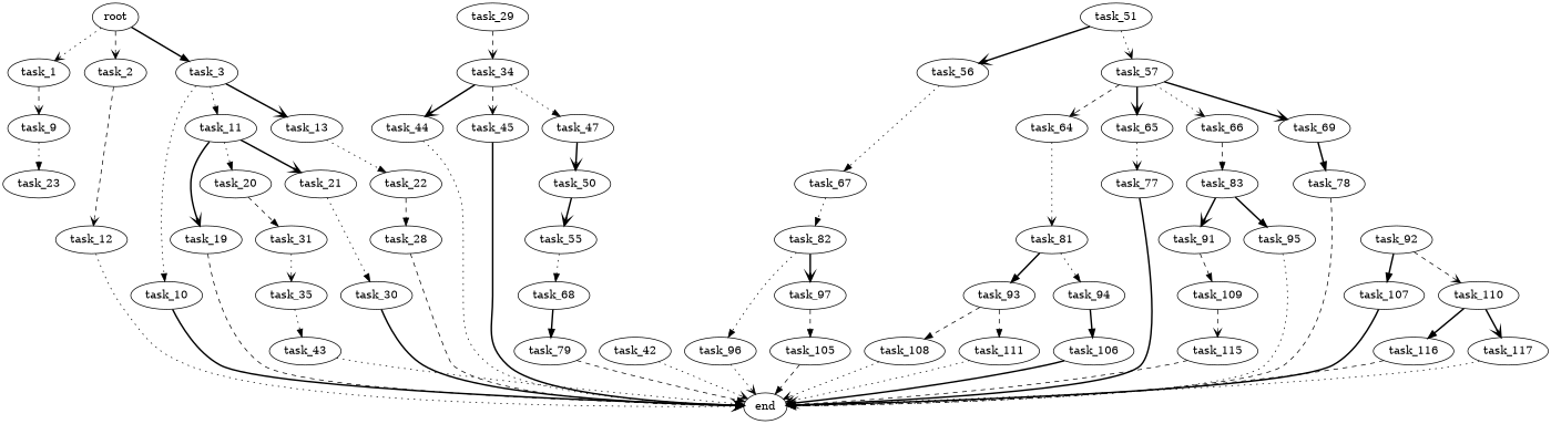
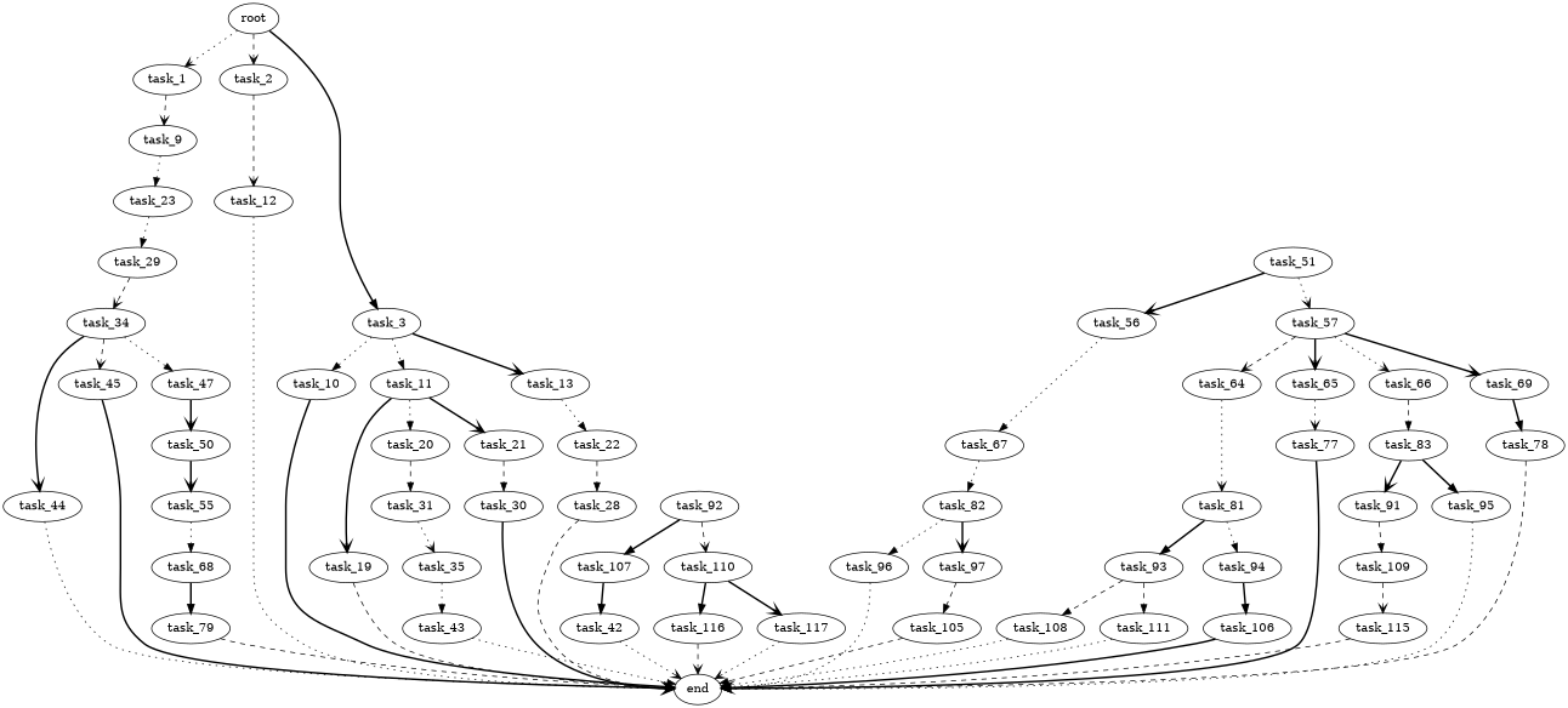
  digraph {
    edge [arrowhead=normal style=dotted]
    root
    task_1
    task_2
    task_3
    task_9
    task_12
    task_10
    task_11
    task_13
    task_23
    end
    task_19
    task_20
    task_21
    task_22
    task_29
    task_31
    task_30
    task_28
    task_34
    task_35
    task_43
    task_44
    task_45
    task_47
    task_42
    task_50
    task_55
    task_51
    task_56
    task_57
    task_67
    task_64
    task_65
    task_66
    task_69
    task_68
    task_79
    task_82
    task_81
    task_77
    task_83
    task_78
    task_96
    task_97
    task_93
    task_94
    task_91
    task_95
    task_108
    task_111
    task_106
    task_109
    task_92
    task_107
    task_110
    task_105
    task_116
    task_117
    task_115
    root -> task_1 [arrowhead=vee]
    root -> task_2 [arrowhead=vee style=dashed]
    root -> task_3 [style=bold]
    task_1 -> task_9 [arrowhead=vee style=dashed]
    task_2 -> task_12 [arrowhead=vee style=dashed]
    task_3 -> task_10
    task_3 -> task_11
    task_3 -> task_13 [arrowhead=vee style=bold]
    task_9 -> task_23
    task_12 -> end [arrowhead=vee]
    task_10 -> end [style=bold]
    task_11 -> task_19 [arrowhead=vee style=bold]
    task_11 -> task_20
    task_11 -> task_21 [arrowhead=vee style=bold]
    task_13 -> task_22
+   task_23 -> task_29
    task_19 -> end [arrowhead=vee style=dashed]
    task_20 -> task_31 [style=dashed]
-   task_21 -> task_30
+   task_21 -> task_30 [style=dashed]
    task_22 -> task_28 [style=dashed]
    task_29 -> task_34 [arrowhead=vee style=dashed]
    task_31 -> task_35 [arrowhead=vee]
    task_30 -> end [arrowhead=vee style=bold]
    task_28 -> end [style=dashed]
    task_34 -> task_44 [arrowhead=vee style=bold]
    task_34 -> task_45 [arrowhead=vee style=dashed]
    task_34 -> task_47
    task_35 -> task_43
    task_43 -> end
    task_44 -> end
    task_45 -> end [arrowhead=vee style=bold]
    task_47 -> task_50 [arrowhead=vee style=bold]
    task_42 -> end [arrowhead=vee]
    task_50 -> task_55 [arrowhead=vee style=bold]
    task_55 -> task_68
    task_51 -> task_56 [arrowhead=vee style=bold]
    task_51 -> task_57 [arrowhead=vee]
    task_56 -> task_67
    task_57 -> task_64 [arrowhead=vee style=dashed]
    task_57 -> task_65 [arrowhead=vee style=bold]
    task_57 -> task_66 [arrowhead=vee]
    task_57 -> task_69 [arrowhead=vee style=bold]
    task_67 -> task_82
    task_64 -> task_81 [arrowhead=vee]
    task_65 -> task_77 [arrowhead=vee]
    task_66 -> task_83 [style=dashed]
    task_69 -> task_78 [style=bold]
    task_68 -> task_79 [style=bold]
    task_79 -> end [style=dashed]
    task_82 -> task_96
    task_82 -> task_97 [arrowhead=vee style=bold]
    task_81 -> task_93 [style=bold]
    task_81 -> task_94
    task_77 -> end [style=bold]
    task_83 -> task_91 [arrowhead=vee style=bold]
    task_83 -> task_95 [style=bold]
    task_78 -> end [style=dashed]
    task_96 -> end [arrowhead=vee]
    task_97 -> task_105 [style=dashed]
    task_93 -> task_108 [style=dashed]
    task_93 -> task_111 [style=dashed]
    task_94 -> task_106 [style=bold]
    task_91 -> task_109 [style=dashed]
    task_95 -> end
    task_108 -> end [arrowhead=vee]
    task_111 -> end [arrowhead=vee]
    task_106 -> end [arrowhead=vee style=bold]
    task_109 -> task_115 [arrowhead=vee style=dashed]
    task_92 -> task_107 [style=bold]
    task_92 -> task_110 [arrowhead=vee style=dashed]
-   task_107 -> end [style=bold]
+   task_107 -> task_42 [style=bold]
    task_110 -> task_116 [style=bold]
    task_110 -> task_117 [arrowhead=vee style=bold]
    task_105 -> end [style=dashed]
    task_116 -> end [arrowhead=vee style=dashed]
    task_117 -> end [arrowhead=vee]
    task_115 -> end [arrowhead=vee style=dashed]
  }
